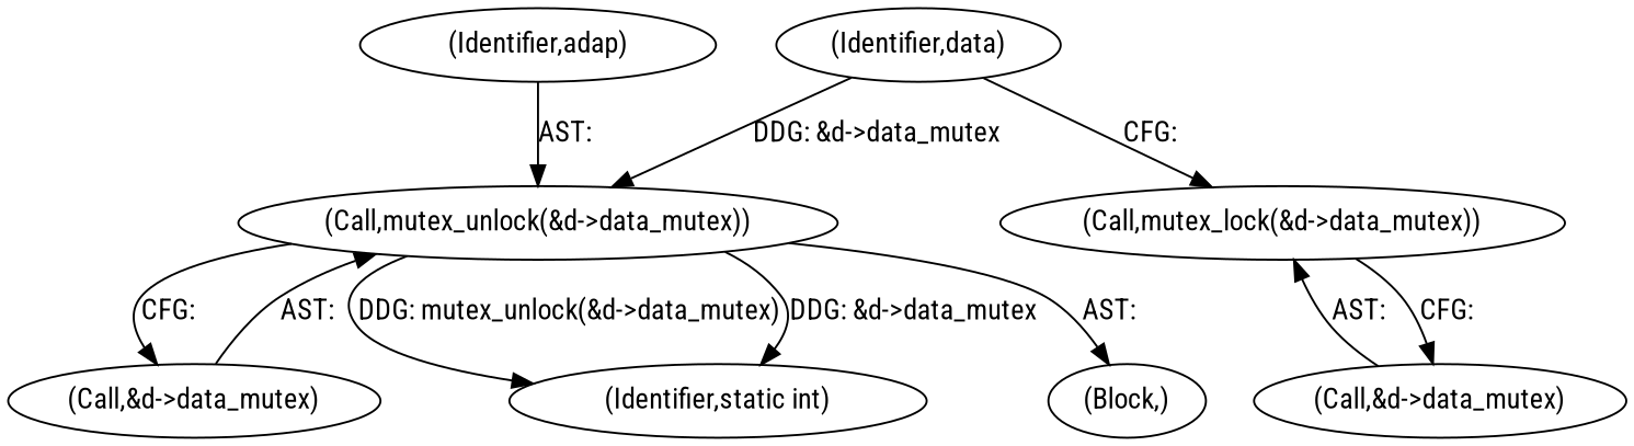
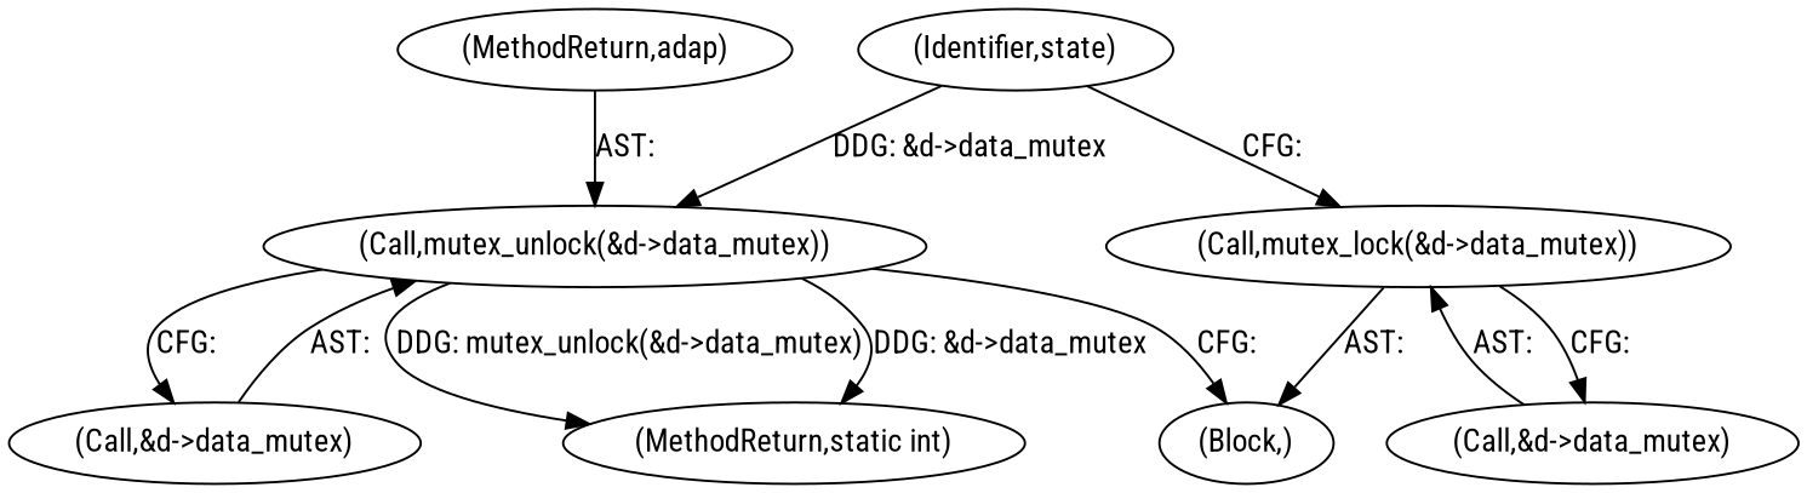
  digraph {
    fontname="Roboto Condensed"
    node [fontname="Roboto Condensed"]
    edge [fontname="Roboto Condensed"]
    n1 [label="(Call,mutex_lock(&d->data_mutex))"]
    n2 [label="(Block,)"]
    n3 [label="(Call,&d->data_mutex)"]
    n4 [label="(Call,mutex_unlock(&d->data_mutex))"]
-   n5 [label="(Identifier,static int)"]
+   n5 [label="(MethodReturn,static int)"]
    n6 [label="(Call,&d->data_mutex)"]
-   n7 [label="(Identifier,adap)"]
-   n8 [label="(Identifier,data)"]
+   n7 [label="(MethodReturn,adap)"]
+   n8 [label="(Identifier,state)"]
+   n1 -> n2 [label="AST: "]
    n1 -> n3 [label="CFG: "]
    n3 -> n1 [label="AST: "]
-   n4 -> n2 [label="AST: "]
+   n4 -> n2 [label="CFG: "]
    n4 -> n5 [label="DDG: mutex_unlock(&d->data_mutex)"]
    n4 -> n5 [label="DDG: &d->data_mutex"]
    n4 -> n6 [label="CFG: "]
    n6 -> n4 [label="AST: "]
    n7 -> n4 [label="AST: "]
    n8 -> n1 [label="CFG: "]
    n8 -> n4 [label="DDG: &d->data_mutex"]
  }
